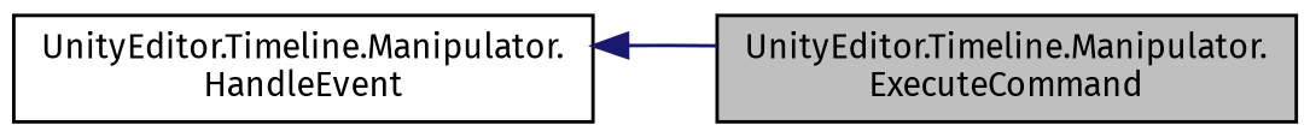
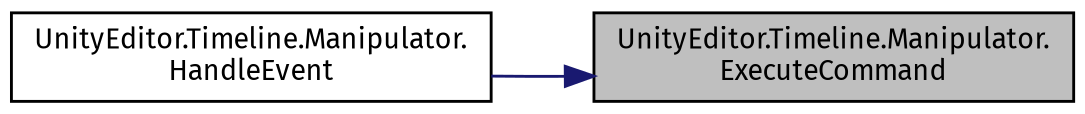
  digraph {
    rankdir=RL
    fontname="Fira Sans"
    node [color=black fontname="Fira Sans" fontsize=10 shape=record style=filled]
    n1 [fillcolor=grey75 fontcolor=black height=0.2 label="UnityEditor.Timeline.Manipulator.\lExecuteCommand" width=0.4]
    n2 [fillcolor=white height=0.2 label="UnityEditor.Timeline.Manipulator.\lHandleEvent" width=0.4]
-   n2 -> n1 [color=midnightblue dir=back fontname="Fira Sans" fontsize=10 labelfontname=Helvetica labelfontsize=10 style=solid]
+   n1 -> n2 [color=midnightblue dir=back fontname="Fira Sans" fontsize=10 labelfontname=Helvetica labelfontsize=10 style=solid]
  }
